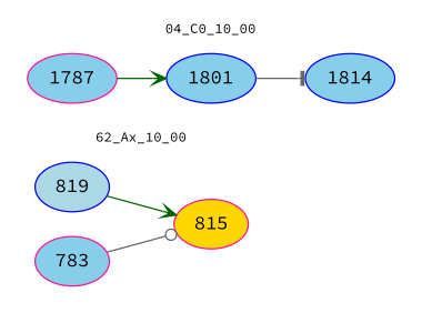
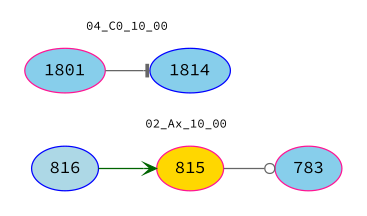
  digraph {
    fontname="Source Code Pro"
    rankdir=LR
    node [color=blue fillcolor=skyblue fontname="Source Code Pro" style=filled]
    edge [arrowhead=vee color=darkgreen fontname="Source Code Pro"]
-   n1 [fillcolor=lightblue label=819]
+   n1 [fillcolor=lightblue label=816]
    n2 [color=deeppink fillcolor=gold label=815]
    n3 [color=deeppink label=783]
-   n4 [color=deeppink label=1787]
-   n5 [label=1801]
+   n5 [color=deeppink label=1801]
    n6 [label=1814]
    subgraph cluster_1 {
      color=white
      fontsize=10
-     label="62_Ax_10_00"
+     label="02_Ax_10_00"
      n1
      n2
      n3
    }
    subgraph cluster_2 {
      color=white
      fontsize=10
      label="04_C0_10_00"
-     n4
      n5
      n6
    }
    n1 -> n2
-   n3 -> n2 [arrowhead=odot color=gray40]
-   n4 -> n5
+   n2 -> n3 [arrowhead=odot color=gray40]
    n5 -> n6 [arrowhead=tee color=gray40]
  }
